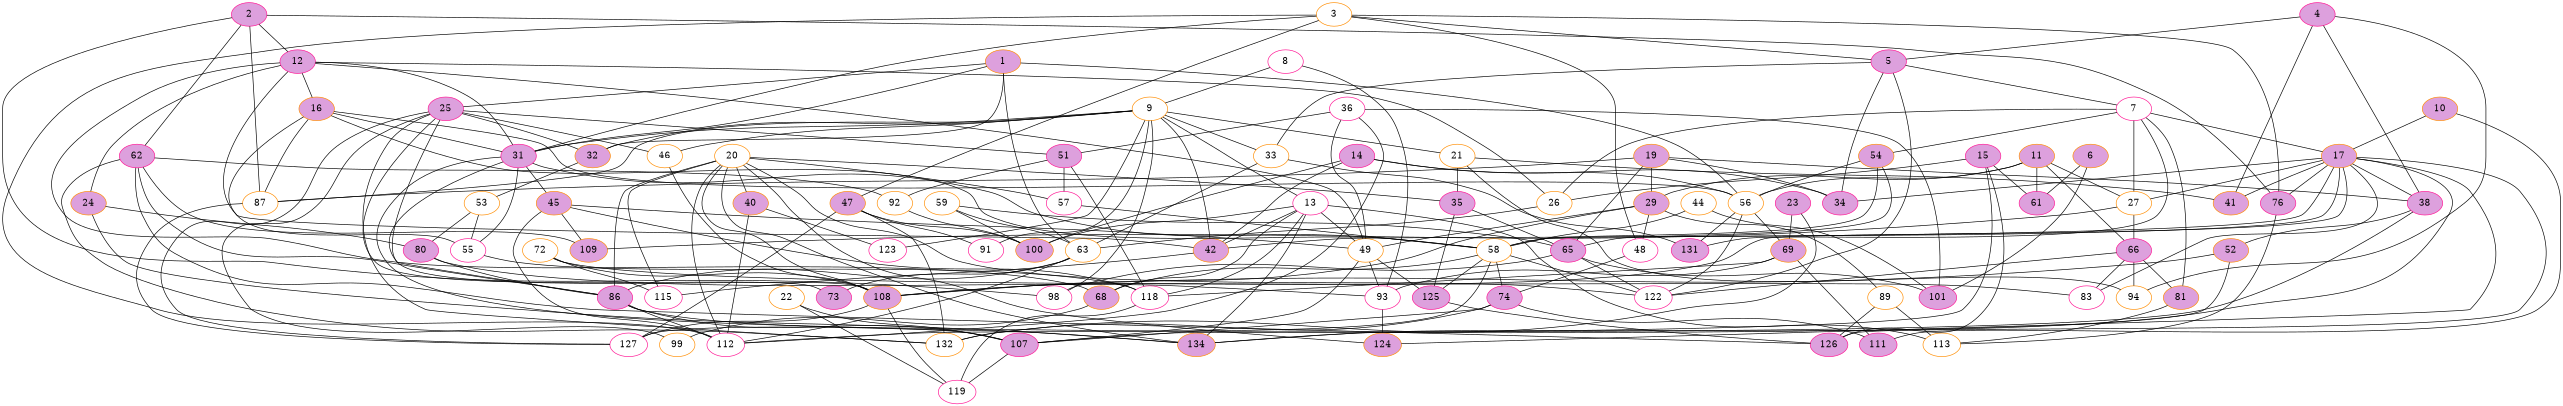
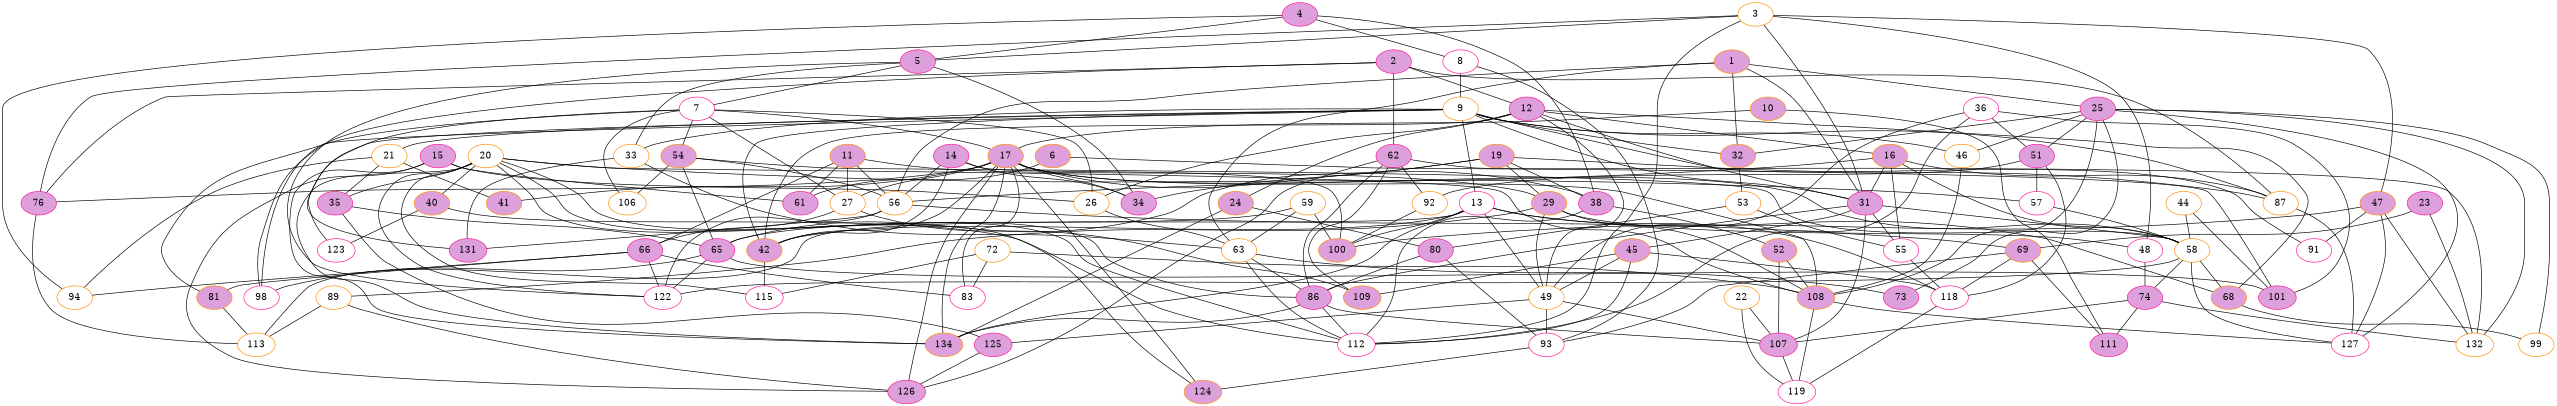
  graph {
    node [color=darkorange fillcolor=plum style=filled]
    25 [color=deeppink super="+90+64"]
    32
    46 [fillcolor=white super="+128"]
    108 [super="+120+136"]
    132 [fillcolor=white]
    51 [color=deeppink]
    73 [color=deeppink]
    99 [fillcolor=white]
    127 [color=deeppink fillcolor=white]
    1
    31 [color=deeppink super="+43+133"]
    56 [fillcolor=white super="+77"]
    63 [fillcolor=white super="+130"]
    55 [color=deeppink fillcolor=white]
    58 [fillcolor=white super="+84+103"]
    86 [color=deeppink super="+87"]
    107 [color=deeppink super="+114"]
    45 [super="+70"]
    53 [fillcolor=white]
    122 [color=deeppink fillcolor=white]
    131 [color=deeppink]
    69
    112 [color=deeppink fillcolor=white super="+117"]
    12 [color=deeppink super="+39"]
    26 [fillcolor=white]
    42 [super="+95+82"]
    16
    24
    49 [fillcolor=white super="+67"]
    68
    2 [color=deeppink]
    n32 [fillcolor=white label=87 super="+110"]
    62 [color=deeppink super="+116"]
    76 [color=deeppink]
    98 [color=deeppink fillcolor=white]
    126 [color=deeppink]
    109
    92 [fillcolor=white]
    113 [fillcolor=white]
    3 [fillcolor=white super="+75"]
    5 [color=deeppink super="+129"]
    47
    48 [color=deeppink fillcolor=white]
    7 [color=deeppink fillcolor=white super="+85"]
    33 [fillcolor=white]
    34 [color=deeppink]
    91 [color=deeppink fillcolor=white]
    100
    74 [color=deeppink]
    4 [color=deeppink super="+30"]
    38 [color=deeppink super="+121"]
    41
    94 [fillcolor=white]
    52
    17 [super="+50+18+104"]
    27 [fillcolor=white super="+60"]
    54 [super="+71"]
    81
+   106 [fillcolor=white]
    61 [color=deeppink]
    6
    101 [color=deeppink]
    134
    83 [color=deeppink fillcolor=white]
    124
    66 [color=deeppink super="+96"]
    65 [color=deeppink super="+88"]
    9 [fillcolor=white super="+102+138"]
    13 [color=deeppink fillcolor=white super="+97"]
    21 [fillcolor=white]
    123 [color=deeppink fillcolor=white]
    8 [color=deeppink fillcolor=white]
    93 [color=deeppink fillcolor=white]
    118 [color=deeppink fillcolor=white]
    35 [color=deeppink]
    115 [color=deeppink fillcolor=white]
    10
    111 [color=deeppink]
    11
    29 [super="+105"]
    89 [fillcolor=white]
    80 [color=deeppink]
    125 [color=deeppink]
    119 [color=deeppink fillcolor=white]
    14 [color=deeppink]
    15 [color=deeppink]
    19 [super="+28"]
    20 [fillcolor=white super="+79"]
    40
    57 [color=deeppink fillcolor=white]
    22 [fillcolor=white]
    23 [color=deeppink]
    36 [color=deeppink fillcolor=white]
    44 [fillcolor=white]
    59 [fillcolor=white]
    72 [fillcolor=white]
    25 -- 32
    25 -- 46
    25 -- 108
    25 -- 132
    25 -- 51
    25 -- 73
    25 -- 99
    25 -- 127
    32 -- 53
    46 -- 108
    108 -- 127
    108 -- 119
    51 -- 92
    51 -- 118
    51 -- 57
    1 -- 25
    1 -- 32
    1 -- 31
    1 -- 56
    1 -- 63
    31 -- 55
    31 -- 58
    31 -- 86
    31 -- 107
    31 -- 45
    56 -- 122
    56 -- 131
    56 -- 69
    63 -- 73
    63 -- 86
    63 -- 112
    55 -- 118
    58 -- 127
    58 -- 122
    58 -- 68
    58 -- 74
-   58 -- 125
    86 -- 107
    86 -- 112
    86 -- 134
    107 -- 119
    45 -- 112
    45 -- 49
    45 -- 109
    45 -- 118
    53 -- 55
    53 -- 80
    69 -- 93
    69 -- 118
    69 -- 111
    12 -- 31
    12 -- 26
    12 -- 42
    12 -- 16
    12 -- 24
    12 -- 49
    12 -- 68
    26 -- 63
    42 -- 115
    16 -- 31
    16 -- 56
    16 -- 55
    16 -- 58
    16 -- n32
    24 -- 134
    24 -- 80
    49 -- 107
    49 -- 93
    49 -- 125
    68 -- 99
    2 -- 12
    2 -- n32
    2 -- 62
    2 -- 76
    2 -- 98
    n32 -- 127
    62 -- 132
    62 -- 86
    62 -- 126
    62 -- 109
    62 -- 92
    76 -- 113
    92 -- 100
    3 -- 31
    3 -- 112
    3 -- 76
    3 -- 5
    3 -- 47
    3 -- 48
    5 -- 122
    5 -- 7
    5 -- 33
    5 -- 34
    47 -- 132
    47 -- 127
    47 -- 91
    47 -- 100
    48 -- 74
    7 -- 131
    7 -- 26
    7 -- 17
    7 -- 27
    7 -- 54
    7 -- 81
+   7 -- 106
    33 -- 63
    33 -- 131
    74 -- 132
    74 -- 107
    74 -- 111
    4 -- 5
    4 -- 38
-   4 -- 41
+   4 -- 8
    4 -- 94
    38 -- 112
    38 -- 52
    52 -- 108
    52 -- 107
    17 -- 108
    17 -- 58
    17 -- 42
    17 -- 76
    17 -- 126
    17 -- 34
    17 -- 38
    17 -- 41
    17 -- 27 [weight=2]
    17 -- 134
    17 -- 83
    17 -- 124
    27 -- 109
    27 -- 66
    54 -- 56
    54 -- 58
+   54 -- 106
    54 -- 65
    81 -- 113
    6 -- 61
    6 -- 101
    66 -- 122
    66 -- 94
    66 -- 81
    66 -- 83
    65 -- 122
    65 -- 98
    65 -- 101
    9 -- 32
    9 -- 46
    9 -- 31
    9 -- 42
    9 -- n32
    9 -- 98
    9 -- 33
    9 -- 91
    9 -- 13
    9 -- 21
    9 -- 123
    13 -- 42
    13 -- 49
    13 -- 68
    13 -- 113
    13 -- 100
    13 -- 134
    13 -- 118
    21 -- 41
    21 -- 94
    21 -- 35
    8 -- 9
    8 -- 93
    93 -- 124
    118 -- 119
    35 -- 65
    35 -- 125
    10 -- 17
    10 -- 111
    11 -- 56
    11 -- 27
    11 -- 61
    11 -- 66
    11 -- 29
    29 -- 108
    29 -- 49
    29 -- 48
    29 -- 89
    89 -- 126
    89 -- 113
    80 -- 86
    80 -- 93
    125 -- 126
    14 -- 56
    14 -- 42
    14 -- 34
    14 -- 100
    15 -- 26
    15 -- 126
    15 -- 61
    15 -- 134
    19 -- n32
    19 -- 34
    19 -- 38
    19 -- 65
    19 -- 29
    20 -- 108
    20 -- 86
    20 -- 122
    20 -- 112
    20 -- 134
    20 -- 124
    20 -- 35
    20 -- 115
    20 -- 40
    20 -- 57
    40 -- 112
    40 -- 123
    57 -- 58
    22 -- 107
    22 -- 119
    23 -- 132
    23 -- 69
    36 -- 51
    36 -- 112
    36 -- 49
    36 -- 101
    44 -- 58
    44 -- 101
    59 -- 63
    59 -- 100
    59 -- 65
    72 -- 108
    72 -- 83
    72 -- 115
  }
